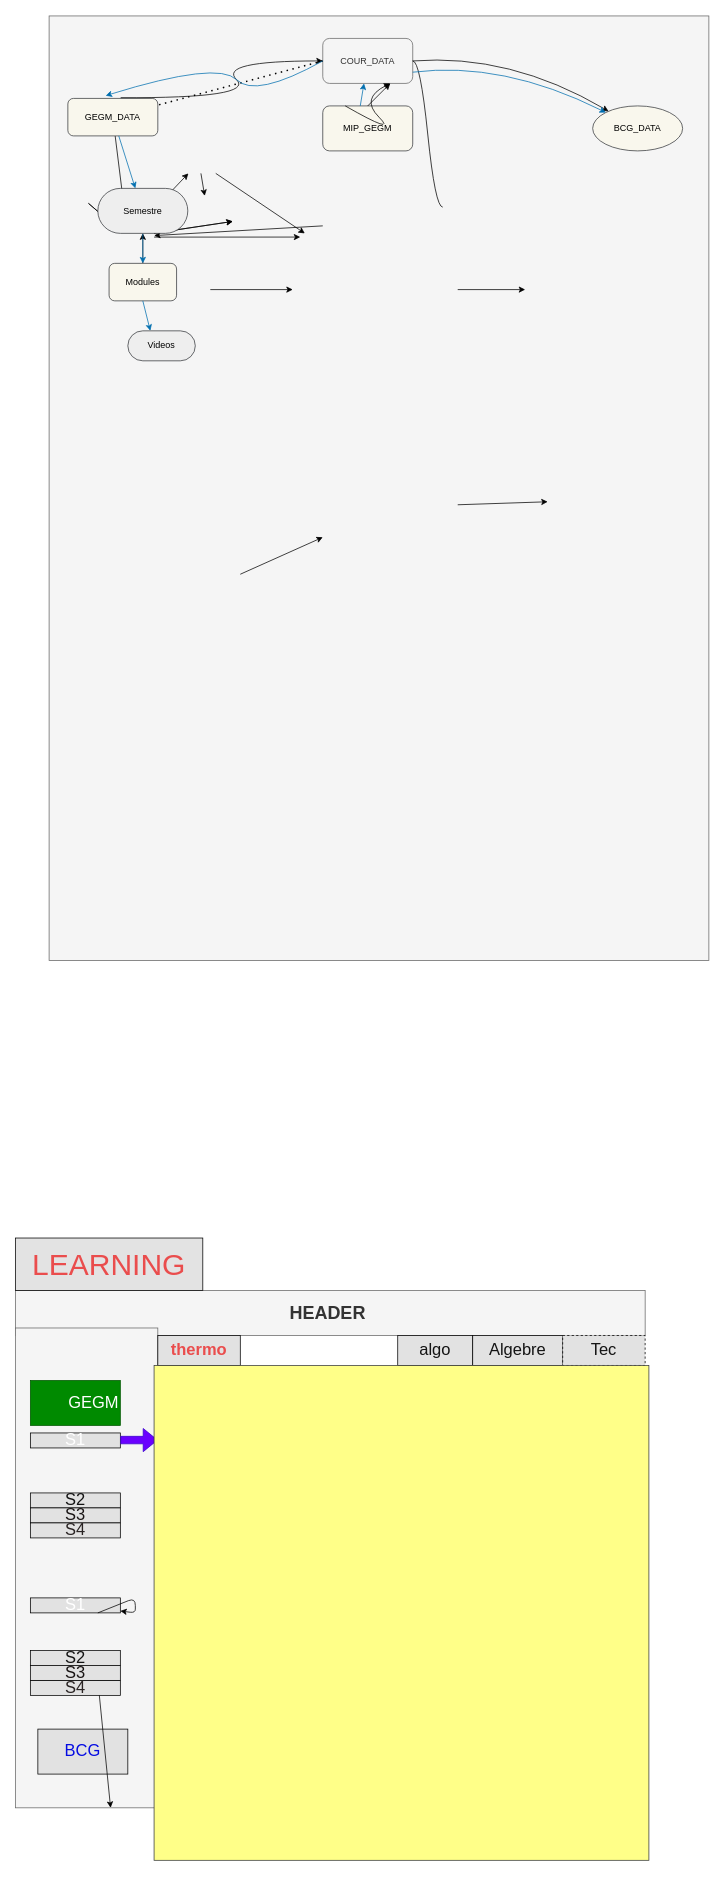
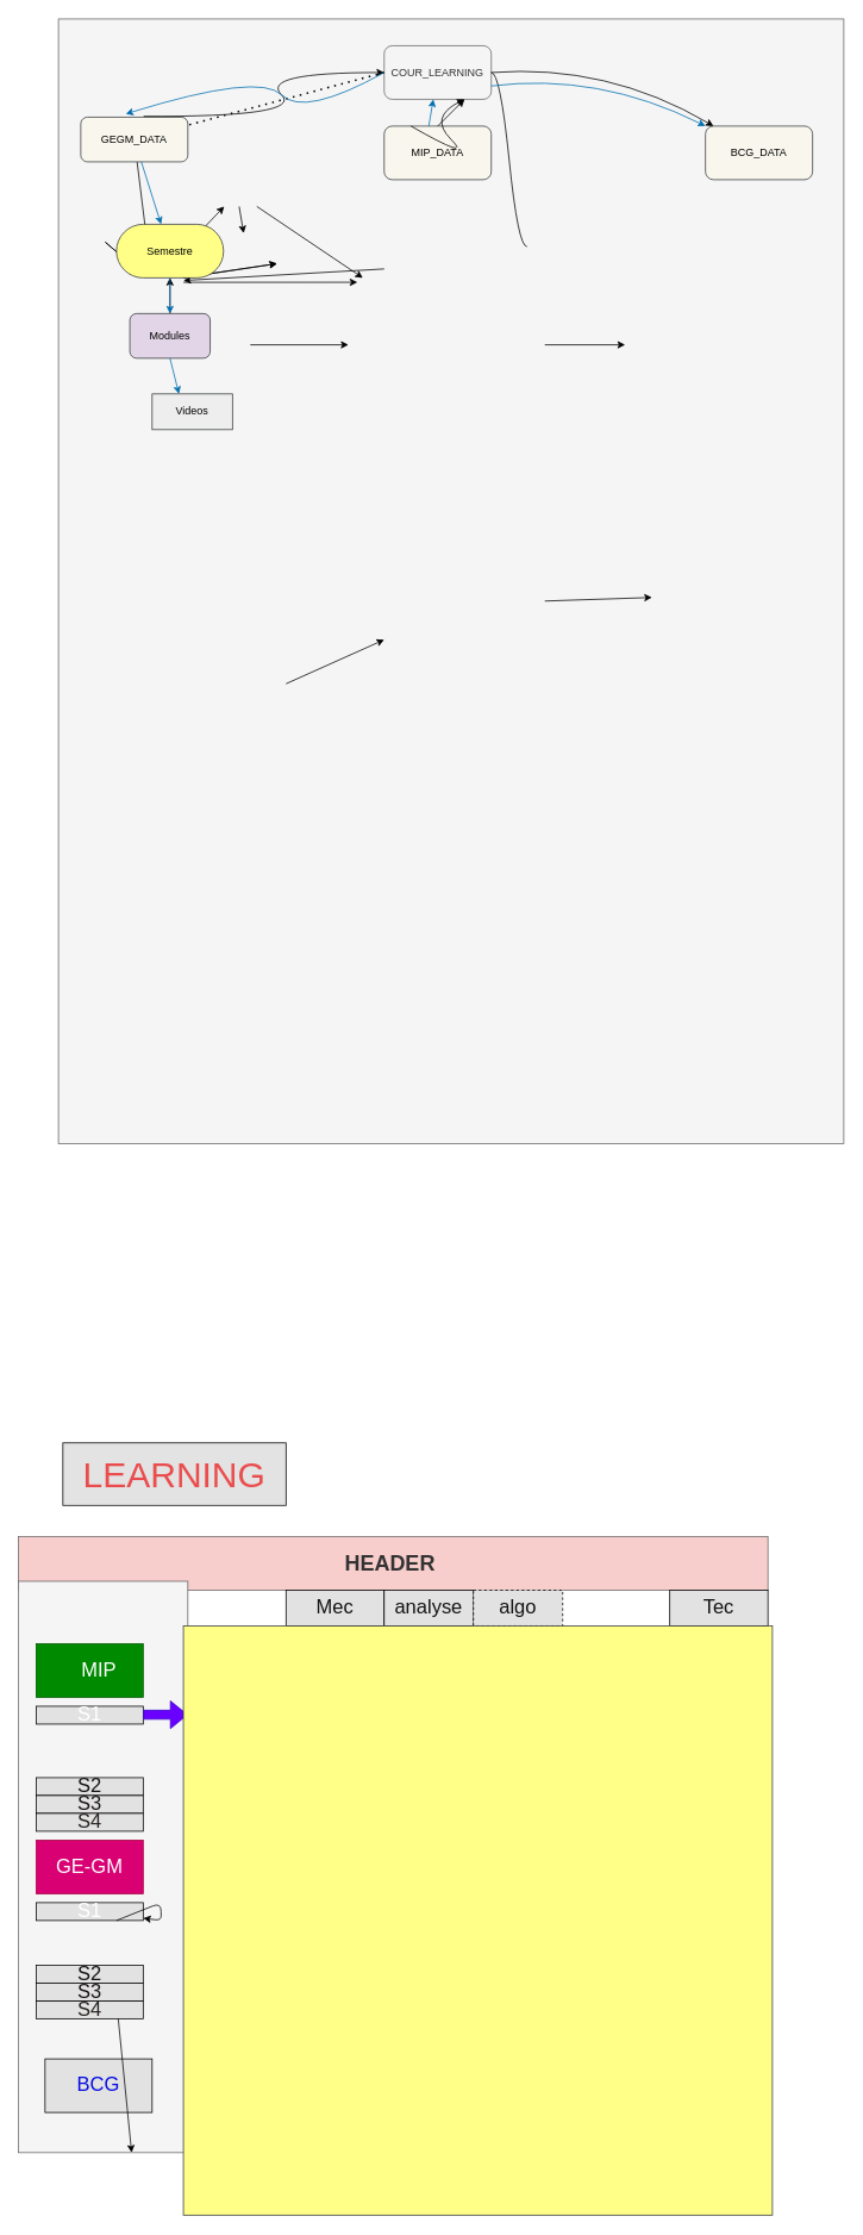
  <mxCell id="0" />
  <mxCell id="1" parent="0" />
- <mxCell id="2" value="&lt;h1&gt;HEADER&amp;nbsp;&lt;/h1&gt;" style="rounded=0;whiteSpace=wrap;html=1;fillColor=#f5f5f5;fontColor=#333333;strokeColor=#666666;" parent="1" vertex="1"><mxGeometry width="840" height="60" as="geometry" x="20" y="1720" /></mxCell>
+ <mxCell id="2" value="&lt;h1&gt;HEADER&amp;nbsp;&lt;/h1&gt;" style="rounded=0;whiteSpace=wrap;html=1;fillColor=#f8cecc;fontColor=#333333;strokeColor=#666666;" parent="1" vertex="1"><mxGeometry width="840" height="60" as="geometry" x="20" y="1720" /></mxCell>
  <mxCell id="3" value="" style="rounded=0;whiteSpace=wrap;html=1;direction=south;fillColor=#f5f5f5;fontColor=#333333;strokeColor=#666666;" parent="1" vertex="1"><mxGeometry y="1770" width="190" height="640" as="geometry" x="20" /></mxCell>
- <mxCell id="4" value="&lt;span style=&quot;white-space: pre; font-size: 22px;&quot;&gt;&#09;&lt;/span&gt;GEGM" style="rounded=0;whiteSpace=wrap;html=1;fillColor=#008a00;strokeColor=#005700;fontFamily=Helvetica;fontSize=22;align=left;fontStyle=0;fontColor=#ffffff;" parent="1" vertex="1"><mxGeometry x="40" y="1840" width="120" height="60" as="geometry" /></mxCell>
+ <mxCell id="4" value="&lt;span style=&quot;white-space: pre; font-size: 22px;&quot;&gt;&#09;&lt;/span&gt;MIP" style="rounded=0;whiteSpace=wrap;html=1;fillColor=#008a00;strokeColor=#005700;fontFamily=Helvetica;fontSize=22;align=left;fontStyle=0;fontColor=#ffffff;" parent="1" vertex="1"><mxGeometry x="40" y="1840" width="120" height="60" as="geometry" /></mxCell>
+ <mxCell id="5" value="GE-GM" style="rounded=0;whiteSpace=wrap;html=1;fontFamily=Helvetica;fontSize=22;fontColor=#ffffff;fillColor=#d80073;strokeColor=#A50040;" parent="1" vertex="1"><mxGeometry x="40" y="2060" width="120" height="60" as="geometry" /></mxCell>
  <mxCell id="6" value="BCG" style="rounded=0;whiteSpace=wrap;html=1;fontFamily=Helvetica;fontSize=22;fontColor=#050CE2;fillColor=#E2E2E2;" parent="1" vertex="1"><mxGeometry x="50" y="2305" width="120" height="60" as="geometry" /></mxCell>
  <mxCell id="7" value="S1" style="rounded=0;whiteSpace=wrap;html=1;fontFamily=Helvetica;fontSize=22;fontColor=#FFFFFF;fillColor=#E2E2E2;" parent="1" vertex="1"><mxGeometry x="40" y="1910" width="120" height="20" as="geometry" /></mxCell>
  <mxCell id="8" value="S2" style="rounded=0;whiteSpace=wrap;html=1;fontFamily=Helvetica;fontSize=22;fontColor=#141414;fillColor=#E2E2E2;" parent="1" vertex="1"><mxGeometry x="40" y="1990" width="120" height="20" as="geometry" /></mxCell>
  <mxCell id="9" value="S3" style="rounded=0;whiteSpace=wrap;html=1;fontFamily=Helvetica;fontSize=22;fontColor=#191414;fillColor=#E2E2E2;" parent="1" vertex="1"><mxGeometry x="40" y="2010" width="120" height="20" as="geometry" /></mxCell>
  <mxCell id="10" value="S4" style="rounded=0;whiteSpace=wrap;html=1;fontFamily=Helvetica;fontSize=22;fontColor=#292323;fillColor=#E2E2E2;" parent="1" vertex="1"><mxGeometry x="40" y="2030" width="120" height="20" as="geometry" /></mxCell>
  <mxCell id="11" value="" style="shape=flexArrow;endArrow=classic;html=1;fontFamily=Helvetica;fontSize=22;fontColor=#141414;fillColor=#6a00ff;strokeColor=#3700CC;" parent="1" edge="1"><mxGeometry width="50" height="50" relative="1" as="geometry"><mxPoint x="160" y="1919.5" as="sourcePoint" /><mxPoint x="210" y="1919.5" as="targetPoint" /></mxGeometry></mxCell>
- <mxCell id="12" value="thermo" style="rounded=0;whiteSpace=wrap;html=1;fontFamily=Helvetica;fontSize=22;fontColor=#ea4d4d;fillColor=#E2E2E2;fontStyle=1" parent="1" vertex="1"><mxGeometry x="210" y="1780" width="110" height="40" as="geometry" /></mxCell>
- <mxCell id="15" value="algo" style="rounded=0;whiteSpace=wrap;html=1;fontFamily=Helvetica;fontSize=22;fontColor=#141414;fillColor=#E2E2E2;" parent="1" vertex="1"><mxGeometry x="530" y="1780" width="100" height="40" as="geometry" /></mxCell>
- <mxCell id="16" value="Algebre" style="rounded=0;whiteSpace=wrap;html=1;fontFamily=Helvetica;fontSize=22;fontColor=#141414;fillColor=#E2E2E2;" parent="1" vertex="1"><mxGeometry x="630" y="1780" width="120" height="40" as="geometry" /></mxCell>
- <mxCell id="17" value="Tec" style="rounded=0;whiteSpace=wrap;html=1;fontFamily=Helvetica;fontSize=22;fontColor=#141414;fillColor=#E2E2E2;dashed=1;" parent="1" vertex="1"><mxGeometry x="750" y="1780" width="110" height="40" as="geometry" /></mxCell>
+ <mxCell id="13" value="Mec" style="rounded=0;whiteSpace=wrap;html=1;fontFamily=Helvetica;fontSize=22;fontColor=#141414;fillColor=#E2E2E2;" parent="1" vertex="1"><mxGeometry x="320" y="1780" width="110" height="40" as="geometry" /></mxCell>
+ <mxCell id="14" value="analyse" style="rounded=0;whiteSpace=wrap;html=1;fontFamily=Helvetica;fontSize=22;fontColor=#141414;fillColor=#E2E2E2;" parent="1" vertex="1"><mxGeometry x="430" y="1780" width="100" height="40" as="geometry" /></mxCell>
+ <mxCell id="15" value="algo" style="rounded=0;whiteSpace=wrap;html=1;fontFamily=Helvetica;fontSize=22;fontColor=#141414;fillColor=#E2E2E2;dashed=1;" parent="1" vertex="1"><mxGeometry x="530" y="1780" width="100" height="40" as="geometry" /></mxCell>
+ <mxCell id="17" value="Tec" style="rounded=0;whiteSpace=wrap;html=1;fontFamily=Helvetica;fontSize=22;fontColor=#141414;fillColor=#E2E2E2;" parent="1" vertex="1"><mxGeometry x="750" y="1780" width="110" height="40" as="geometry" /></mxCell>
  <mxCell id="18" style="edgeStyle=none;html=1;exitX=0.75;exitY=0;exitDx=0;exitDy=0;fontFamily=Helvetica;fontSize=22;fontColor=#ea4d4d;" parent="1" source="19" target="3" edge="1"><mxGeometry relative="1" as="geometry" /></mxCell>
  <mxCell id="19" value="S4" style="rounded=0;whiteSpace=wrap;html=1;fontFamily=Helvetica;fontSize=22;fontColor=#292323;fillColor=#E2E2E2;" parent="1" vertex="1"><mxGeometry x="40" y="2240" width="120" height="20" as="geometry" /></mxCell>
  <mxCell id="20" value="S2" style="rounded=0;whiteSpace=wrap;html=1;fontFamily=Helvetica;fontSize=22;fontColor=#141414;fillColor=#E2E2E2;" parent="1" vertex="1"><mxGeometry x="40" y="2200" width="120" height="20" as="geometry" /></mxCell>
  <mxCell id="21" value="S3" style="rounded=0;whiteSpace=wrap;html=1;fontFamily=Helvetica;fontSize=22;fontColor=#191414;fillColor=#E2E2E2;" parent="1" vertex="1"><mxGeometry x="40" y="2220" width="120" height="20" as="geometry" /></mxCell>
  <mxCell id="22" value="S1" style="rounded=0;whiteSpace=wrap;html=1;fontFamily=Helvetica;fontSize=22;fontColor=#FFFFFF;fillColor=#E2E2E2;" parent="1" vertex="1"><mxGeometry x="40" y="2130" width="120" height="20" as="geometry" /></mxCell>
  <mxCell id="23" style="edgeStyle=none;html=1;exitX=0.75;exitY=1;exitDx=0;exitDy=0;fontFamily=Helvetica;fontSize=22;fontColor=#ea4d4d;" parent="1" source="22" target="22" edge="1"><mxGeometry relative="1" as="geometry" /></mxCell>
  <mxCell id="24" value="" style="whiteSpace=wrap;html=1;aspect=fixed;fontFamily=Helvetica;fontSize=22;fillColor=#ffff88;strokeColor=#36393d;" parent="1" vertex="1"><mxGeometry x="205" y="1820" width="660" height="660" as="geometry" /></mxCell>
- <mxCell id="25" value="LEARNING" style="rounded=0;whiteSpace=wrap;html=1;fontFamily=Helvetica;fontSize=40;fontColor=#ea4d4d;fillColor=#e3e3e3;" parent="1" vertex="1"><mxGeometry y="1650" width="250" height="70" as="geometry" x="20" /></mxCell>
+ <mxCell id="25" value="LEARNING" style="rounded=0;whiteSpace=wrap;html=1;fontFamily=Helvetica;fontSize=40;fontColor=#ea4d4d;fillColor=#e3e3e3;" parent="1" vertex="1"><mxGeometry x="70" y="1615" width="250" height="70" as="geometry" /></mxCell>
  <mxCell id="26" value="" style="rounded=0;whiteSpace=wrap;html=1;fillColor=#f5f5f5;strokeColor=#666666;fontColor=#333333;" vertex="1" parent="1"><mxGeometry x="65" y="20" width="880" height="1260" as="geometry" /></mxCell>
- <mxCell id="27" value="COUR_DATA" style="rounded=1;whiteSpace=wrap;html=1;fillColor=#f5f5f5;strokeColor=#666666;fontColor=#333333;" vertex="1" parent="1"><mxGeometry x="430" y="50" width="120" height="60" as="geometry" /></mxCell>
+ <mxCell id="27" value="COUR_LEARNING" style="rounded=1;whiteSpace=wrap;html=1;fillColor=#f5f5f5;strokeColor=#666666;fontColor=#333333;" vertex="1" parent="1"><mxGeometry x="430" y="50" width="120" height="60" as="geometry" /></mxCell>
  <mxCell id="28" value="" style="edgeStyle=entityRelationEdgeStyle;startArrow=none;endArrow=none;segment=10;curved=1;sourcePerimeterSpacing=0;targetPerimeterSpacing=0;" edge="1" parent="1" source="27"><mxGeometry relative="1" as="geometry"><mxPoint x="405" y="100" as="sourcePoint" /><mxPoint x="590" y="275" as="targetPoint" /></mxGeometry></mxCell>
  <mxCell id="29" value="" style="edgeStyle=none;html=1;fontColor=#0000FF;" edge="1" parent="1" source="30"><mxGeometry relative="1" as="geometry"><mxPoint x="168.065" y="300" as="targetPoint" /></mxGeometry></mxCell>
  <mxCell id="30" value="GEGM_DATA" style="rounded=1;whiteSpace=wrap;html=1;fillColor=#f9f7ed;strokeColor=#36393d;fontColor=#000000;" vertex="1" parent="1"><mxGeometry x="90" y="130" width="120" height="50" as="geometry" /></mxCell>
- <mxCell id="31" value="MIP_GEGM" style="whiteSpace=wrap;html=1;rounded=1;fillColor=#f9f7ed;strokeColor=#36393D;fontColor=#000000;" vertex="1" parent="1"><mxGeometry x="430" y="140" width="120" height="60" as="geometry" /></mxCell>
- <mxCell id="32" value="BCG_DATA" style="ellipse;whiteSpace=wrap;html=1;fillColor=#f9f7ed;strokeColor=#36393d;fontColor=#000000;" vertex="1" parent="1"><mxGeometry x="790" y="140" width="120" height="60" as="geometry" /></mxCell>
+ <mxCell id="31" value="MIP_DATA" style="whiteSpace=wrap;html=1;rounded=1;fillColor=#f9f7ed;strokeColor=#36393D;fontColor=#000000;" vertex="1" parent="1"><mxGeometry x="430" y="140" width="120" height="60" as="geometry" /></mxCell>
+ <mxCell id="32" value="BCG_DATA" style="whiteSpace=wrap;html=1;rounded=1;fillColor=#f9f7ed;strokeColor=#36393d;fontColor=#000000;" vertex="1" parent="1"><mxGeometry x="790" y="140" width="120" height="60" as="geometry" /></mxCell>
  <mxCell id="33" value="" style="endArrow=none;dashed=1;html=1;dashPattern=1 3;strokeWidth=2;fontColor=#000000;exitX=0;exitY=0.5;exitDx=0;exitDy=0;" edge="1" parent="1" source="27" target="30"><mxGeometry width="50" height="50" relative="1" as="geometry"><mxPoint x="460" y="370" as="sourcePoint" /><mxPoint x="510" y="320" as="targetPoint" /><Array as="points" /></mxGeometry></mxCell>
  <mxCell id="34" value="" style="curved=1;endArrow=classic;html=1;fontColor=#000000;exitX=0.587;exitY=-0.02;exitDx=0;exitDy=0;exitPerimeter=0;" edge="1" parent="1" source="30" target="27"><mxGeometry width="50" height="50" relative="1" as="geometry"><mxPoint x="290" y="130" as="sourcePoint" /><mxPoint x="340" y="80" as="targetPoint" /><Array as="points"><mxPoint x="340" y="130" /><mxPoint x="290" y="80" /></Array></mxGeometry></mxCell>
  <mxCell id="35" value="" style="curved=1;endArrow=classic;html=1;fontColor=#0000FF;exitX=0;exitY=0.5;exitDx=0;exitDy=0;entryX=0.42;entryY=-0.073;entryDx=0;entryDy=0;spacing=6;fillColor=#1ba1e2;strokeColor=#006EAF;entryPerimeter=0;" edge="1" parent="1" source="27" target="30"><mxGeometry width="50" height="50" relative="1" as="geometry"><mxPoint x="290" y="130" as="sourcePoint" /><mxPoint x="340" y="80" as="targetPoint" /><Array as="points"><mxPoint x="340" y="130" /><mxPoint x="290" y="80" /></Array></mxGeometry></mxCell>
  <mxCell id="36" value="" style="curved=1;endArrow=classic;html=1;fontColor=#0000FF;entryX=0.75;entryY=1;entryDx=0;entryDy=0;exitX=0.25;exitY=0;exitDx=0;exitDy=0;" edge="1" parent="1" source="31" target="27"><mxGeometry width="50" height="50" relative="1" as="geometry"><mxPoint x="480" y="180" as="sourcePoint" /><mxPoint x="530" y="130" as="targetPoint" /><Array as="points"><mxPoint x="530" y="180" /><mxPoint x="480" y="130" /></Array></mxGeometry></mxCell>
  <mxCell id="37" value="" style="endArrow=classic;html=1;fontColor=#0000FF;entryX=0.75;entryY=1;entryDx=0;entryDy=0;exitX=0.5;exitY=0;exitDx=0;exitDy=0;" edge="1" parent="1" source="31" target="27"><mxGeometry width="50" height="50" relative="1" as="geometry"><mxPoint x="490" y="170" as="sourcePoint" /><mxPoint x="540" y="120" as="targetPoint" /></mxGeometry></mxCell>
  <mxCell id="38" value="" style="endArrow=classic;html=1;fontColor=#0000FF;fillColor=#1ba1e2;strokeColor=#006EAF;" edge="1" parent="1" target="27"><mxGeometry width="50" height="50" relative="1" as="geometry"><mxPoint x="480" y="140" as="sourcePoint" /><mxPoint x="520" y="120" as="targetPoint" /></mxGeometry></mxCell>
  <mxCell id="39" value="" style="curved=1;endArrow=classic;html=1;fontColor=#0000FF;exitX=1;exitY=0.5;exitDx=0;exitDy=0;" edge="1" parent="1" source="27" target="32"><mxGeometry width="50" height="50" relative="1" as="geometry"><mxPoint x="680" y="120" as="sourcePoint" /><mxPoint x="730" y="70" as="targetPoint" /><Array as="points"><mxPoint x="680" y="70" /></Array></mxGeometry></mxCell>
  <mxCell id="40" value="" style="curved=1;endArrow=classic;html=1;fontColor=#0000FF;fillColor=#1ba1e2;strokeColor=#006EAF;exitX=1;exitY=0.75;exitDx=0;exitDy=0;" edge="1" parent="1" source="27" target="32"><mxGeometry width="50" height="50" relative="1" as="geometry"><mxPoint x="670" y="130" as="sourcePoint" /><mxPoint x="720" y="80" as="targetPoint" /><Array as="points"><mxPoint x="670" y="80" /></Array></mxGeometry></mxCell>
  <mxCell id="41" value="" style="edgeStyle=none;html=1;fontColor=#0000FF;" edge="1" parent="1"><mxGeometry relative="1" as="geometry"><mxPoint x="280" y="385" as="sourcePoint" /><mxPoint x="390" y="385" as="targetPoint" /></mxGeometry></mxCell>
  <mxCell id="42" value="" style="edgeStyle=none;html=1;fontColor=#0000FF;" edge="1" parent="1"><mxGeometry relative="1" as="geometry"><mxPoint x="610" y="385" as="sourcePoint" /><mxPoint x="700" y="385" as="targetPoint" /></mxGeometry></mxCell>
  <mxCell id="43" value="" style="edgeStyle=none;html=1;fontColor=#0000FF;" edge="1" parent="1"><mxGeometry relative="1" as="geometry"><mxPoint x="320" y="764.655" as="sourcePoint" /><mxPoint x="430" y="715.345" as="targetPoint" /></mxGeometry></mxCell>
  <mxCell id="44" value="" style="edgeStyle=none;html=1;fontColor=#0000FF;" edge="1" parent="1"><mxGeometry relative="1" as="geometry"><mxPoint x="610" y="672" as="sourcePoint" /><mxPoint x="730" y="668" as="targetPoint" /></mxGeometry></mxCell>
  <mxCell id="45" value="" style="edgeStyle=none;html=1;fontColor=#0000FF;startArrow=none;" edge="1" parent="1"><mxGeometry relative="1" as="geometry"><mxPoint x="205" y="309.765" as="sourcePoint" /><mxPoint x="310" y="294.059" as="targetPoint" /></mxGeometry></mxCell>
  <mxCell id="46" value="" style="edgeStyle=none;html=1;fontColor=#0000FF;startArrow=none;" edge="1" parent="1"><mxGeometry relative="1" as="geometry"><mxPoint x="205" y="309.765" as="sourcePoint" /><mxPoint x="310" y="294.059" as="targetPoint" /></mxGeometry></mxCell>
  <mxCell id="47" value="" style="edgeStyle=none;html=1;fontColor=#0000FF;" edge="1" parent="1"><mxGeometry relative="1" as="geometry"><mxPoint x="430" y="300" as="sourcePoint" /><mxPoint x="205" y="312.981" as="targetPoint" /></mxGeometry></mxCell>
  <mxCell id="48" value="" style="edgeStyle=none;html=1;fontColor=#0000FF;" edge="1" parent="1"><mxGeometry relative="1" as="geometry"><mxPoint x="205" y="314.991" as="sourcePoint" /><mxPoint x="400" y="314.943" as="targetPoint" /></mxGeometry></mxCell>
  <mxCell id="49" value="" style="edgeStyle=none;html=1;fontColor=#0000FF;endArrow=none;" edge="1" parent="1"><mxGeometry relative="1" as="geometry"><mxPoint x="117.5" y="270" as="sourcePoint" /><mxPoint x="152.5" y="300" as="targetPoint" /></mxGeometry></mxCell>
  <mxCell id="50" value="" style="edgeStyle=none;html=1;fontColor=#0000FF;" edge="1" parent="1"><mxGeometry relative="1" as="geometry"><mxPoint x="184.25" y="300" as="sourcePoint" /><mxPoint x="250.75" y="230" as="targetPoint" /></mxGeometry></mxCell>
  <mxCell id="51" value="" style="edgeStyle=none;html=1;fontColor=#0000FF;" edge="1" parent="1"><mxGeometry relative="1" as="geometry"><mxPoint x="287.271" y="230" as="sourcePoint" /><mxPoint x="406.053" y="310" as="targetPoint" /></mxGeometry></mxCell>
  <mxCell id="52" value="" style="edgeStyle=none;html=1;fontColor=#0000FF;" edge="1" parent="1"><mxGeometry relative="1" as="geometry"><mxPoint x="267.5" y="230" as="sourcePoint" /><mxPoint x="272.5" y="260" as="targetPoint" /></mxGeometry></mxCell>
  <mxCell id="53" value="" style="edgeStyle=none;html=1;fontColor=#0000FF;endArrow=none;" edge="1" parent="1"><mxGeometry relative="1" as="geometry"><mxPoint x="117.5" y="270" as="sourcePoint" /><mxPoint x="152.5" y="300" as="targetPoint" /></mxGeometry></mxCell>
  <mxCell id="54" style="edgeStyle=none;html=1;fontColor=#0000FF;fillColor=#1ba1e2;strokeColor=#006EAF;" edge="1" parent="1" source="30"><mxGeometry relative="1" as="geometry"><mxPoint x="190" y="200" as="sourcePoint" /><mxPoint x="180" y="250" as="targetPoint" /><Array as="points" /></mxGeometry></mxCell>
  <mxCell id="55" value="" style="edgeStyle=none;html=1;fontColor=#000000;" edge="1" parent="1" source="57" target="59"><mxGeometry relative="1" as="geometry" /></mxCell>
  <mxCell id="56" value="" style="edgeStyle=none;html=1;fontColor=#000000;fillColor=#1ba1e2;strokeColor=#006EAF;" edge="1" parent="1" source="59" target="57"><mxGeometry relative="1" as="geometry"><mxPoint x="180" y="360" as="targetPoint" /></mxGeometry></mxCell>
- <mxCell id="57" value="Modules" style="rounded=1;whiteSpace=wrap;html=1;strokeColor=#36393d;fillColor=#f9f7ed;fontColor=#000000;" vertex="1" parent="1"><mxGeometry x="145" y="350" width="90" height="50" as="geometry" /></mxCell>
- <mxCell id="58" value="Videos" style="rounded=1;whiteSpace=wrap;html=1;strokeColor=#36393d;fillColor=#eeeeee;fontColor=#000000;arcSize=50;" vertex="1" parent="1"><mxGeometry x="170" y="440" width="90" height="40" as="geometry" /></mxCell>
- <mxCell id="59" value="Semestre" style="rounded=1;whiteSpace=wrap;html=1;strokeColor=#36393d;fillColor=#eeeeee;fontColor=#000000;arcSize=50;" vertex="1" parent="1"><mxGeometry x="130" y="250" width="120" height="60" as="geometry" /></mxCell>
+ <mxCell id="57" value="Modules" style="rounded=1;whiteSpace=wrap;html=1;strokeColor=#36393d;fillColor=#e1d5e7;fontColor=#000000;" vertex="1" parent="1"><mxGeometry x="145" y="350" width="90" height="50" as="geometry" /></mxCell>
+ <mxCell id="58" value="Videos" style="whiteSpace=wrap;html=1;strokeColor=#36393d;fillColor=#eeeeee;fontColor=#000000;arcSize=50;rounded=0;" vertex="1" parent="1"><mxGeometry x="170" y="440" width="90" height="40" as="geometry" /></mxCell>
+ <mxCell id="59" value="Semestre" style="rounded=1;whiteSpace=wrap;html=1;strokeColor=#36393d;fillColor=#ffff88;fontColor=#000000;arcSize=50;" vertex="1" parent="1"><mxGeometry x="130" y="250" width="120" height="60" as="geometry" /></mxCell>
  <mxCell id="60" value="" style="edgeStyle=none;html=1;fontColor=#000000;fillColor=#1ba1e2;strokeColor=#006EAF;" edge="1" parent="1" target="58"><mxGeometry relative="1" as="geometry"><mxPoint x="190" y="400" as="sourcePoint" /><mxPoint x="200" y="360" as="targetPoint" /><Array as="points"><mxPoint x="200" y="440" /></Array></mxGeometry></mxCell>
